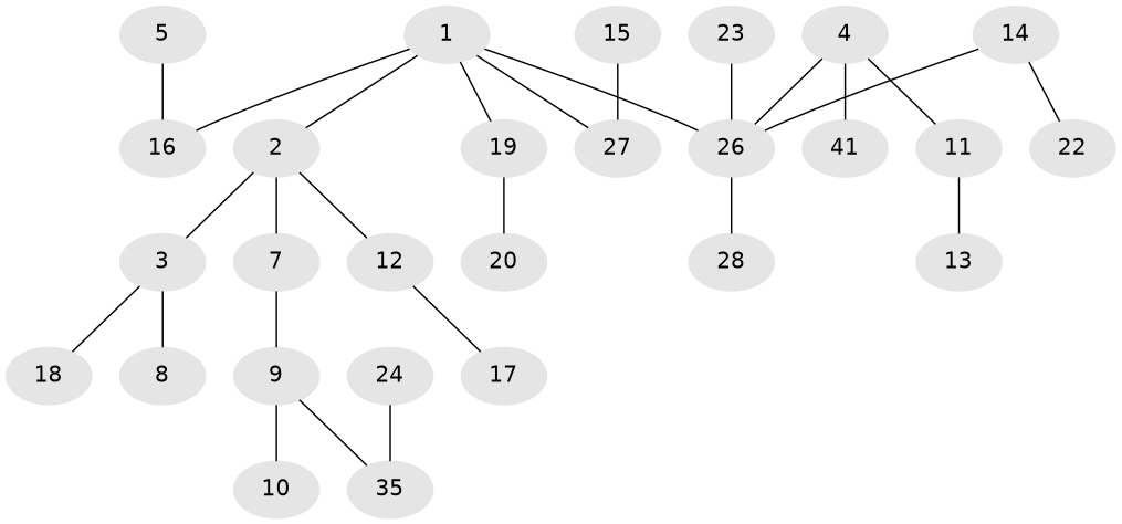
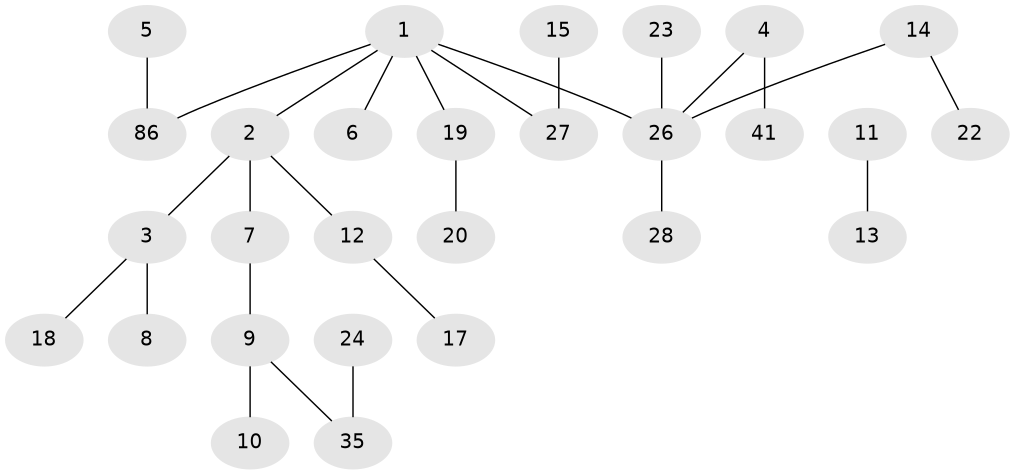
  graph {
    fontname="DejaVu Sans"
    node [color=gray90 fontname="DejaVu Sans" style=filled]
    edge [fontname="DejaVu Sans" weight=1.0]
    1
    2
-   16
+   6
+   16 [label=86]
    19
    26
    27
    3
    7
    12
    20
    28
    8
    18
    9
    17
    4
    11
    n19 [label=41]
    13
    5
    10
    n23 [label=35]
    14
    22
    15
    23
    24
    1 -- 2
+   1 -- 6
    1 -- 16
    1 -- 19
    1 -- 26
    1 -- 27
    2 -- 3
    2 -- 7
    2 -- 12
    19 -- 20
    26 -- 28
    3 -- 8
    3 -- 18
    7 -- 9
    12 -- 17
    9 -- 10
    9 -- n23
    4 -- 26
-   4 -- 11
    4 -- n19
    11 -- 13
    5 -- 16
    14 -- 26
    14 -- 22
    15 -- 27
    23 -- 26
    24 -- n23
  }
